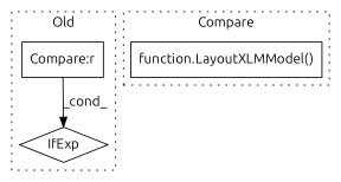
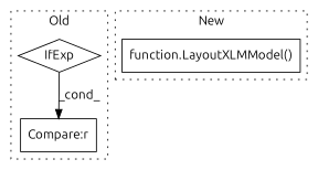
  digraph {
    fontname=Ubuntu
    node [shape=box fontname=Ubuntu]
    n1 [a=51 l="4,6" label=IfExp s="38374,38397" shape=diamond]
    n2 [a=40 l=19 label="Compare:r" s=38378]
    n3 [a=75 l="15,1" label="function.LayoutXLMModel()" s="35469,35490"]
    subgraph cluster_1 {
      label=Old
      style=dotted
      n1
      n2
    }
    subgraph cluster_2 {
-     label=Compare
+     label=New
      style=dotted
      n3
    }
-   n2 -> n1 [label=_cond_ fontname=Ubuntu]
+   n1 -> n2 [label=_cond_ fontname=Ubuntu]
  }
